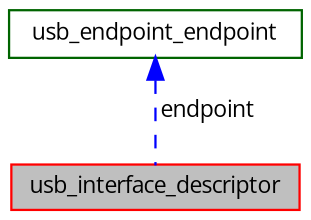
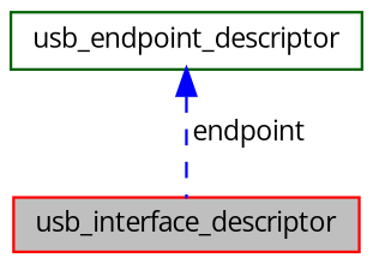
  digraph {
    fontname="Open Sans"
    node [fontname="Open Sans" fontsize=10 shape=record style=filled]
    n1 [color=red fillcolor=grey75 fontcolor=black height=0.2 label=usb_interface_descriptor width=0.4]
-   n2 [color=darkgreen fillcolor=white height=0.2 label=usb_endpoint_endpoint width=0.4]
+   n2 [color=darkgreen fillcolor=white height=0.2 label=usb_endpoint_descriptor width=0.4]
    n2 -> n1 [color=blue dir=back fontname="Open Sans" fontsize=10 label=" endpoint" labelfontname=Helvetica labelfontsize=10 style=dashed]
  }
